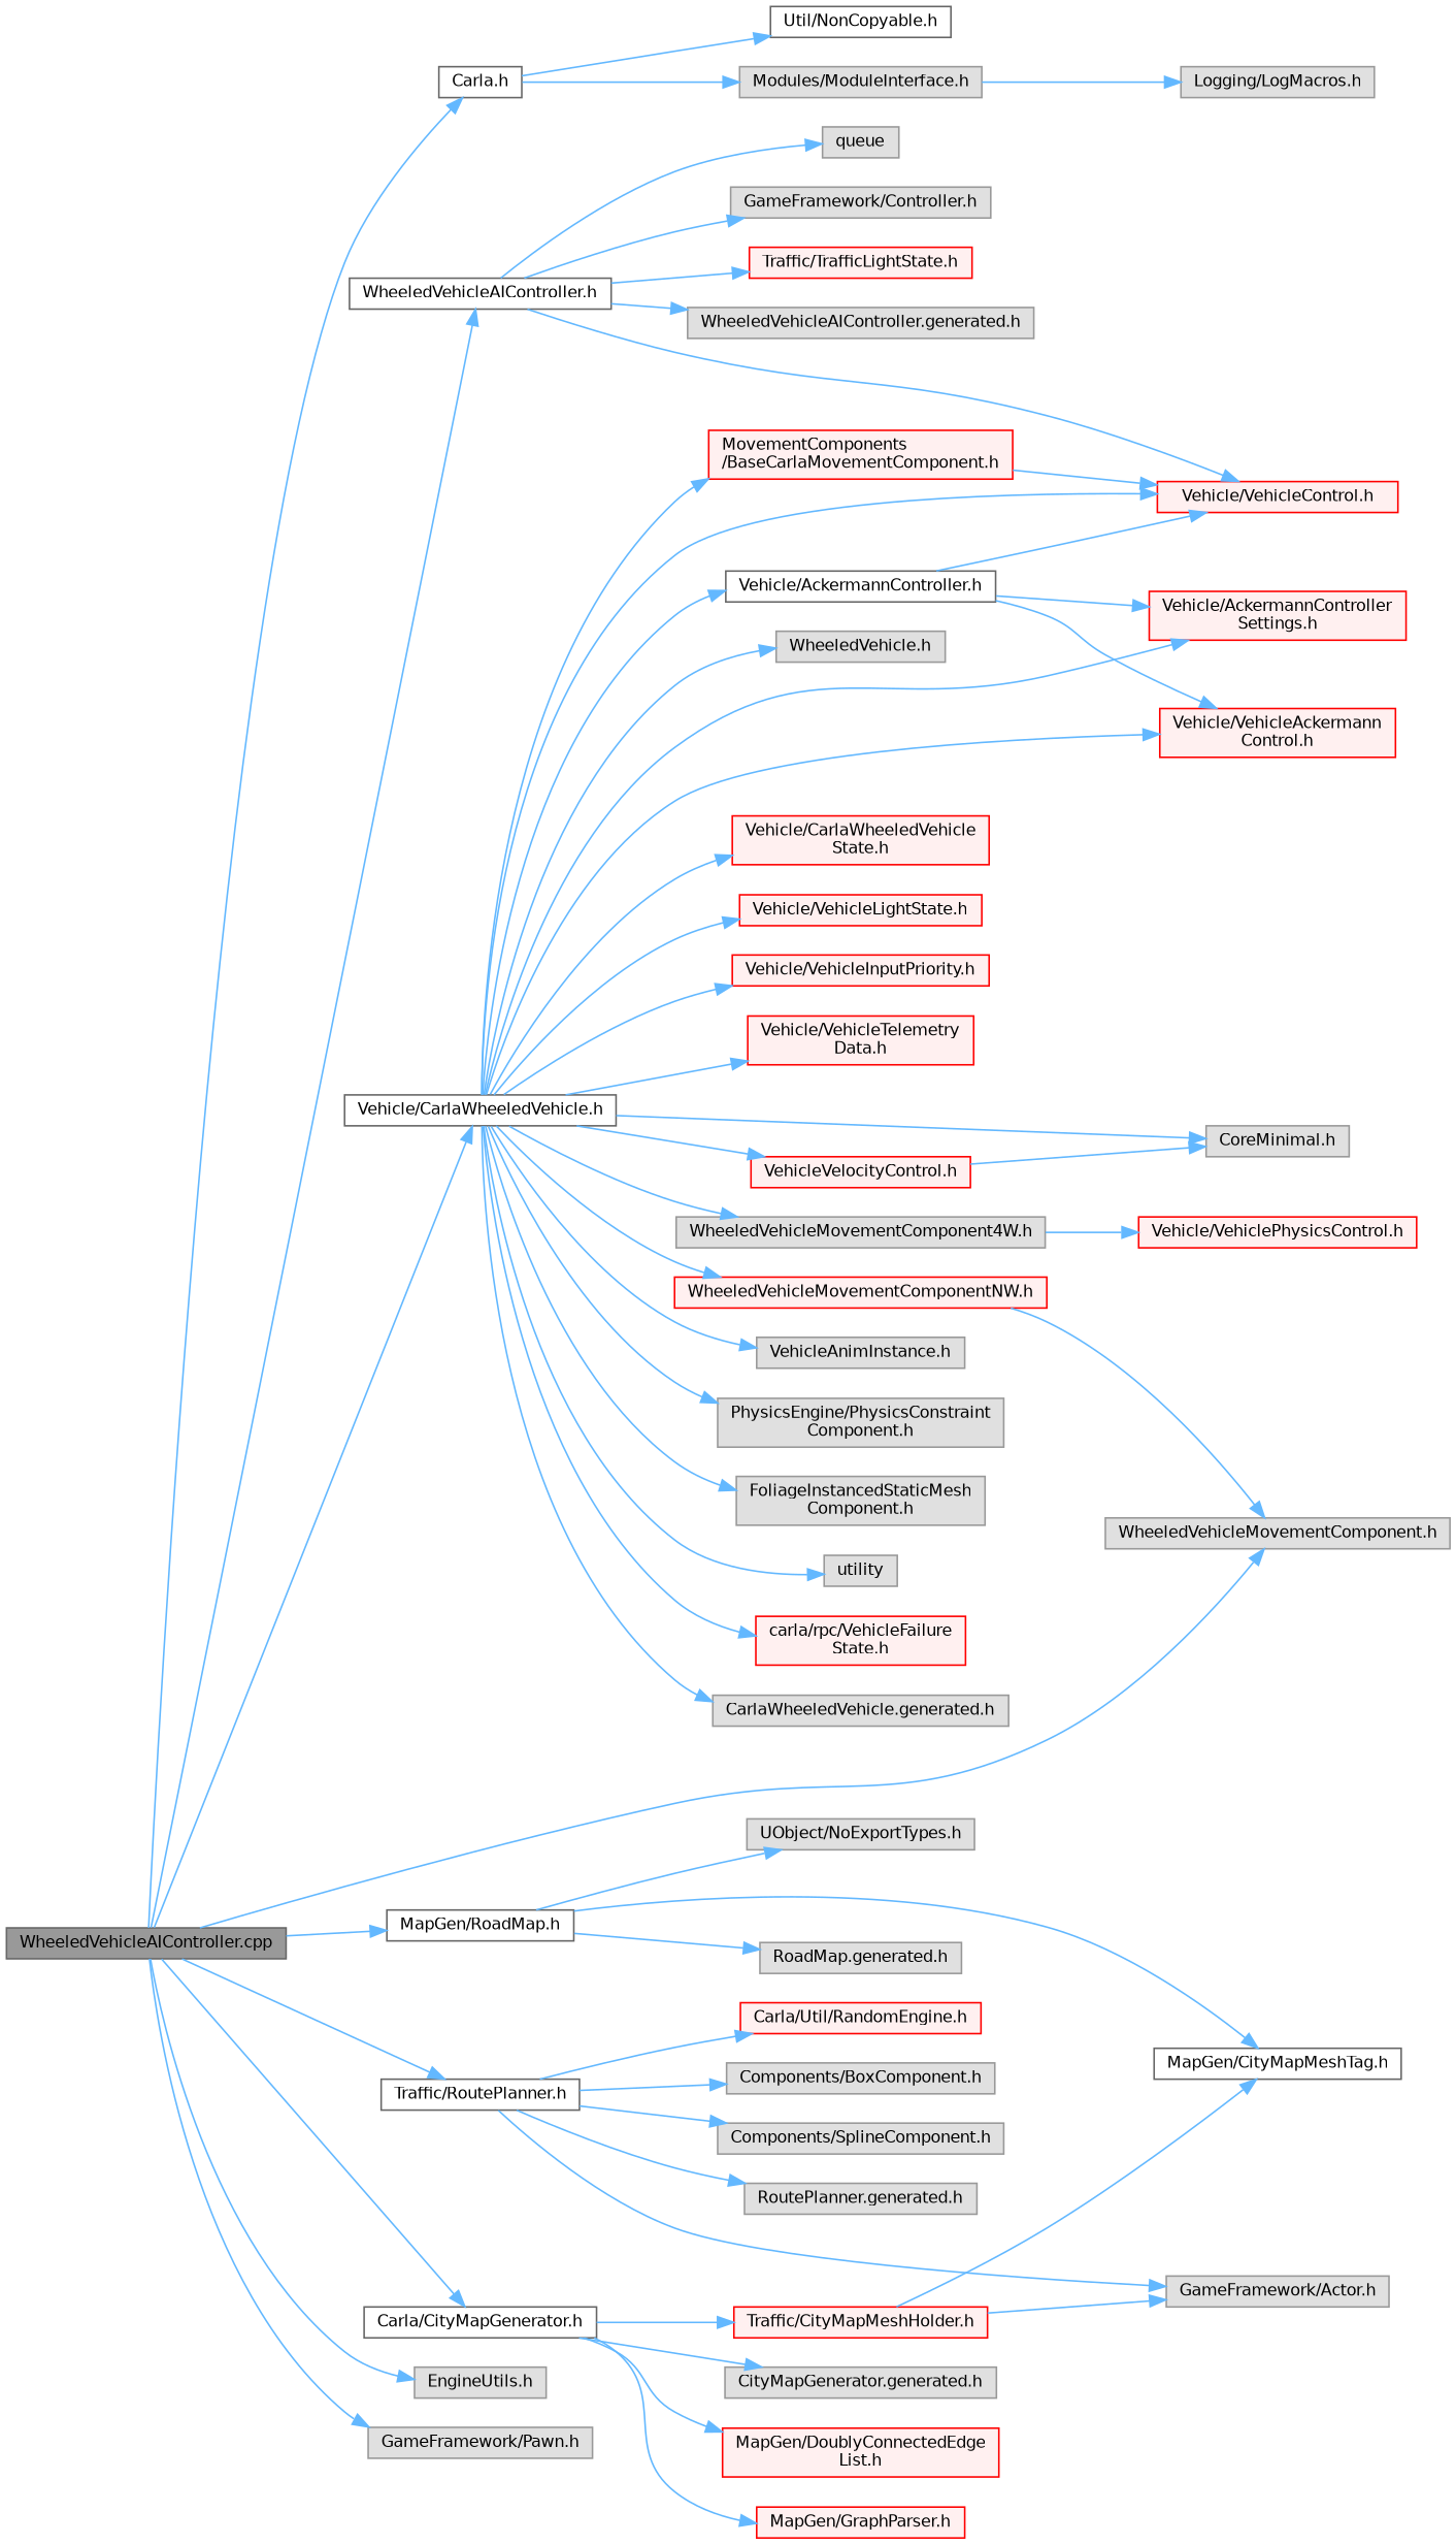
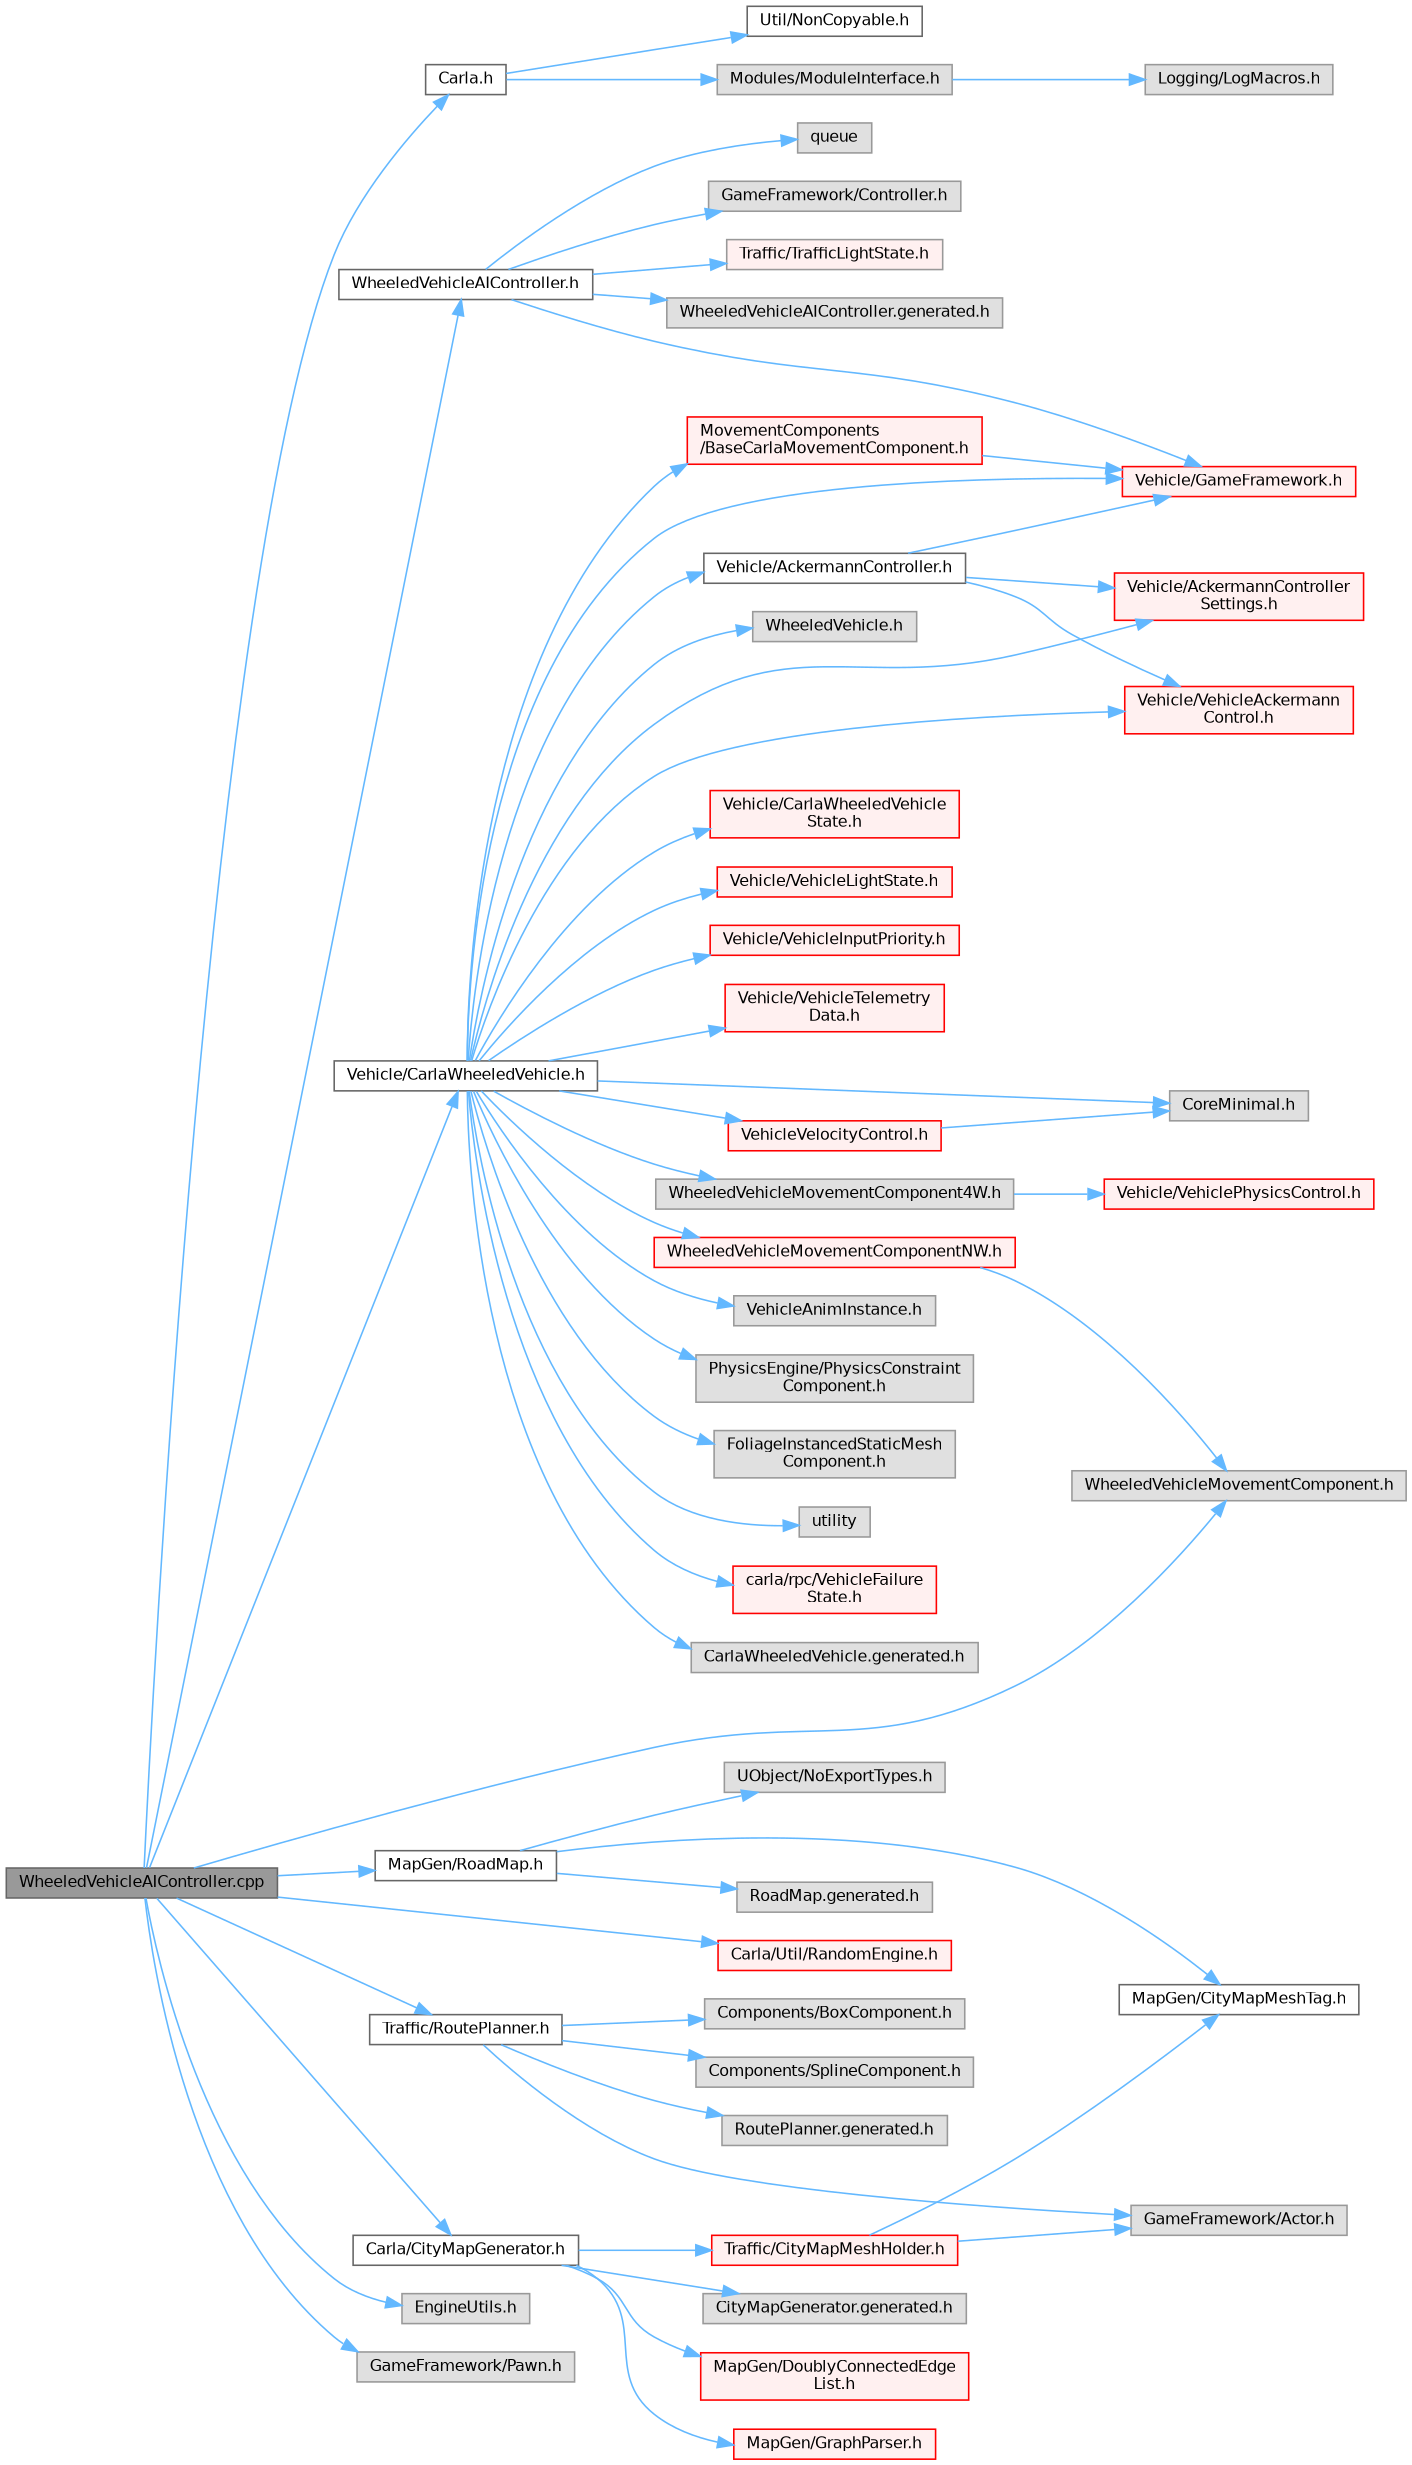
  digraph {
    rankdir=LR
    node [color=grey60 fillcolor="#E0E0E0" fontname=Helvetica fontsize=10 shape=box style=filled]
    edge [color=steelblue1 fontname=Helvetica fontsize=10 labelfontname=Helvetica labelfontsize=10 style=solid]
    n1 [color=gray40 fillcolor=grey60 fontcolor=black height=0.2 label="WheeledVehicleAIController.cpp" width=0.4]
    n2 [color=grey40 fillcolor=white height=0.2 label="Carla.h" width=0.4]
    n3 [color=grey40 fillcolor=white height=0.2 label="WheeledVehicleAIController.h" width=0.4]
    n4 [color=grey40 fillcolor=white height=0.2 label="MapGen/RoadMap.h" width=0.4]
    n5 [color=grey40 fillcolor=white height=0.2 label="Traffic/RoutePlanner.h" width=0.4]
    n6 [color=grey40 fillcolor=white height=0.2 label="Vehicle/CarlaWheeledVehicle.h" width=0.4]
    n7 [height=0.2 label="WheeledVehicleMovementComponent.h" width=0.4]
    n8 [color=grey40 fillcolor=white height=0.2 label="Carla/CityMapGenerator.h" width=0.4]
    n9 [color=red fillcolor="#FFF0F0" height=0.2 label="Carla/Util/RandomEngine.h" width=0.4]
    n10 [height=0.2 label="EngineUtils.h" width=0.4]
    n11 [height=0.2 label="GameFramework/Pawn.h" width=0.4]
    n12 [color=grey40 fillcolor=white height=0.2 label="Util/NonCopyable.h" width=0.4]
    n13 [height=0.2 label="Modules/ModuleInterface.h" width=0.4]
    n14 [height=0.2 label=queue width=0.4]
    n15 [height=0.2 label="GameFramework/Controller.h" width=0.4]
-   n16 [color=red fillcolor="#FFF0F0" height=0.2 label="Traffic/TrafficLightState.h" width=0.4]
-   n17 [color=red fillcolor="#FFF0F0" height=0.2 label="Vehicle/VehicleControl.h" width=0.4]
+   n16 [fillcolor="#FFF0F0" height=0.2 label="Traffic/TrafficLightState.h" width=0.4]
+   n17 [color=red fillcolor="#FFF0F0" height=0.2 label="Vehicle/GameFramework.h" width=0.4]
    n18 [height=0.2 label="WheeledVehicleAIController.generated.h" width=0.4]
    n19 [height=0.2 label="UObject/NoExportTypes.h" width=0.4]
    n20 [color=grey40 fillcolor=white height=0.2 label="MapGen/CityMapMeshTag.h" width=0.4]
    n21 [height=0.2 label="RoadMap.generated.h" width=0.4]
    n22 [height=0.2 label="GameFramework/Actor.h" width=0.4]
    n23 [height=0.2 label="Components/BoxComponent.h" width=0.4]
    n24 [height=0.2 label="Components/SplineComponent.h" width=0.4]
    n25 [height=0.2 label="RoutePlanner.generated.h" width=0.4]
    n26 [height=0.2 label="WheeledVehicle.h" width=0.4]
    n27 [color=grey40 fillcolor=white height=0.2 label="Vehicle/AckermannController.h" width=0.4]
    n28 [color=red fillcolor="#FFF0F0" height=0.2 label="Vehicle/AckermannController\lSettings.h" width=0.4]
    n29 [color=red fillcolor="#FFF0F0" height=0.2 label="Vehicle/VehicleAckermann\lControl.h" width=0.4]
    n30 [color=red fillcolor="#FFF0F0" height=0.2 label="Vehicle/CarlaWheeledVehicle\lState.h" width=0.4]
    n31 [color=red fillcolor="#FFF0F0" height=0.2 label="Vehicle/VehicleLightState.h" width=0.4]
    n32 [color=red fillcolor="#FFF0F0" height=0.2 label="Vehicle/VehicleInputPriority.h" width=0.4]
    n33 [color=red fillcolor="#FFF0F0" height=0.2 label="Vehicle/VehicleTelemetry\lData.h" width=0.4]
    n34 [color=red fillcolor="#FFF0F0" height=0.2 label="VehicleVelocityControl.h" width=0.4]
    n35 [height=0.2 label="CoreMinimal.h" width=0.4]
    n36 [height=0.2 label="WheeledVehicleMovementComponent4W.h" width=0.4]
    n37 [color=red fillcolor="#FFF0F0" height=0.2 label="WheeledVehicleMovementComponentNW.h" width=0.4]
    n38 [height=0.2 label="VehicleAnimInstance.h" width=0.4]
    n39 [height=0.2 label="PhysicsEngine/PhysicsConstraint\lComponent.h" width=0.4]
    n40 [color=red fillcolor="#FFF0F0" height=0.2 label="MovementComponents\l/BaseCarlaMovementComponent.h" width=0.4]
    n41 [height=0.2 label="FoliageInstancedStaticMesh\lComponent.h" width=0.4]
    n42 [height=0.2 label=utility width=0.4]
    n43 [color=red fillcolor="#FFF0F0" height=0.2 label="carla/rpc/VehicleFailure\lState.h" width=0.4]
    n44 [height=0.2 label="CarlaWheeledVehicle.generated.h" width=0.4]
    n45 [color=red fillcolor="#FFF0F0" height=0.2 label="Traffic/CityMapMeshHolder.h" width=0.4]
    n46 [color=red fillcolor="#FFF0F0" height=0.2 label="MapGen/DoublyConnectedEdge\lList.h" width=0.4]
    n47 [color=red fillcolor="#FFF0F0" height=0.2 label="MapGen/GraphParser.h" width=0.4]
    n48 [height=0.2 label="CityMapGenerator.generated.h" width=0.4]
    n49 [height=0.2 label="Logging/LogMacros.h" width=0.4]
    n50 [color=red fillcolor="#FFF0F0" height=0.2 label="Vehicle/VehiclePhysicsControl.h" width=0.4]
    n1 -> n2
    n1 -> n3
    n1 -> n4
    n1 -> n5
    n1 -> n6
    n1 -> n7
    n1 -> n8
-   n5 -> n9
+   n1 -> n9
    n1 -> n10
    n1 -> n11
    n2 -> n12
    n2 -> n13
    n3 -> n14
    n3 -> n15
    n3 -> n16
    n3 -> n17
    n3 -> n18
    n4 -> n19
    n4 -> n20
    n4 -> n21
    n5 -> n22
    n5 -> n23
    n5 -> n24
    n5 -> n25
    n6 -> n17
    n6 -> n26
    n6 -> n27
    n6 -> n28
    n6 -> n29
    n6 -> n30
    n6 -> n31
    n6 -> n32
    n6 -> n33
    n6 -> n34
    n6 -> n35
    n6 -> n36
    n6 -> n37
    n6 -> n38
    n6 -> n39
    n6 -> n40
    n6 -> n41
    n6 -> n42
    n6 -> n43
    n6 -> n44
    n8 -> n45
    n8 -> n46
    n8 -> n47
    n8 -> n48
    n13 -> n49
    n27 -> n17
    n27 -> n28
    n27 -> n29
    n34 -> n35
    n36 -> n50
    n37 -> n7
    n40 -> n17
    n45 -> n20
    n45 -> n22
  }
